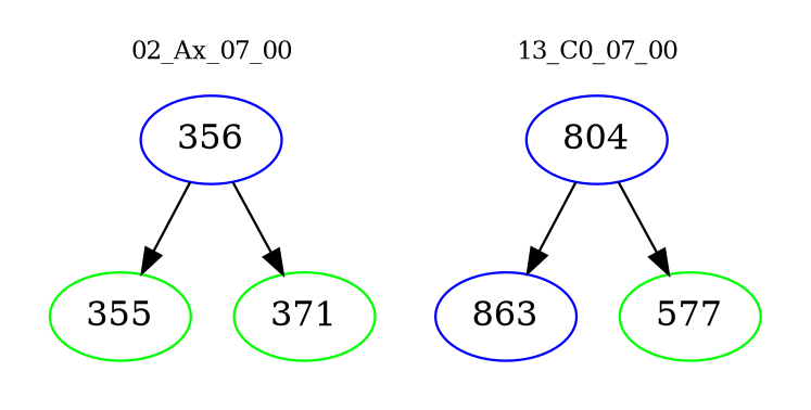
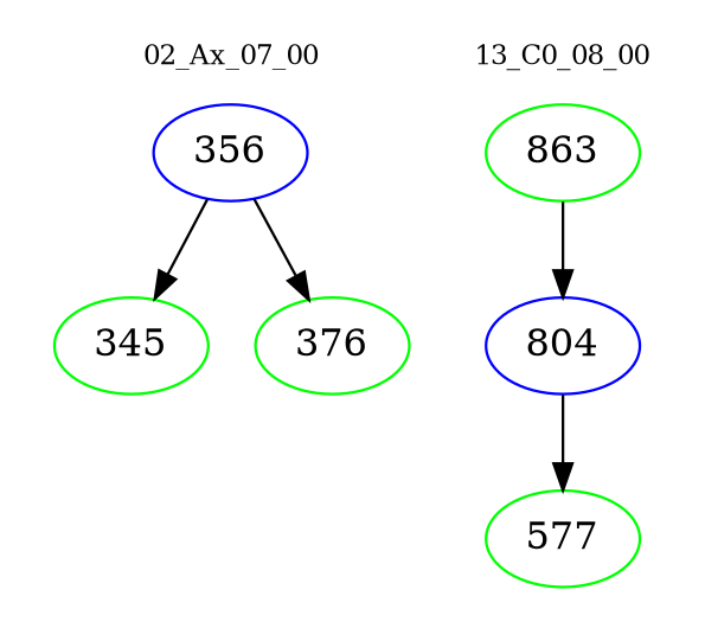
  digraph {
    node [color=green]
    edge [color=black]
    n1 [color=blue label=356]
-   n2 [label=355]
-   n3 [label=371]
+   n2 [label=345]
+   n3 [label=376]
    n4 [color=blue label=804]
-   n5 [color=blue label=863]
+   n5 [label=863]
    n6 [label=577]
    subgraph cluster_1 {
      color=white
      fontsize=10
      label="02_Ax_07_00"
      n1
      n2
      n3
    }
    subgraph cluster_2 {
      color=white
      fontsize=10
-     label="13_C0_07_00"
+     label="13_C0_08_00"
      n4
      n5
      n6
    }
    n1 -> n2
    n1 -> n3
-   n4 -> n5
+   n5 -> n4
    n4 -> n6
  }
